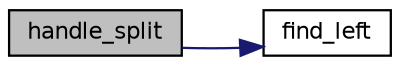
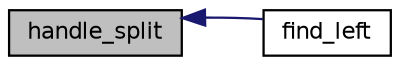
  digraph {
    rankdir=LR
    node [color=black fontname=Helvetica fontsize=10 shape=record style=filled]
    n1 [fillcolor=grey75 fontcolor=black height=0.2 label=handle_split width=0.4]
    n2 [fillcolor=white height=0.2 label=find_left width=0.4]
-   n1 -> n2 [color=midnightblue fontname=Helvetica fontsize=10 labelfontname=Helvetica labelfontsize=10 style=solid]
+   n2 -> n1 [color=midnightblue fontname=Helvetica fontsize=10 labelfontname=Helvetica labelfontsize=10 style=solid]
  }
